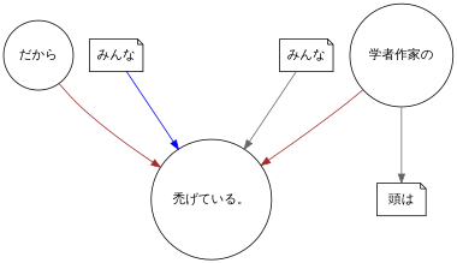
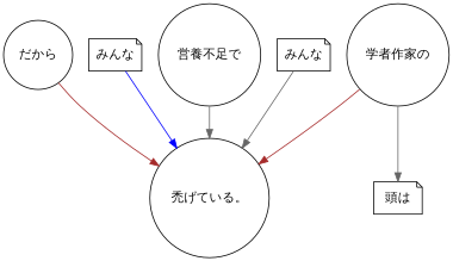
  digraph {
    fontname="Roboto Condensed"
    node [fontname="Roboto Condensed" shape=circle]
    edge [color=gray40 fontname="Roboto Condensed"]
    n1 [label="だから"]
    n2 [label="禿げている。"]
    n3 [label="学者作家の"]
    n4 [label="頭は" shape=note]
    n5 [label="みんな" shape=note]
+   n6 [label="営養不足で"]
    n7 [label="みんな" shape=note]
    n1 -> n2 [color=brown]
    n3 -> n2 [color=brown]
    n3 -> n4
    n5 -> n2 [color=blue]
+   n6 -> n2
    n7 -> n2
  }
